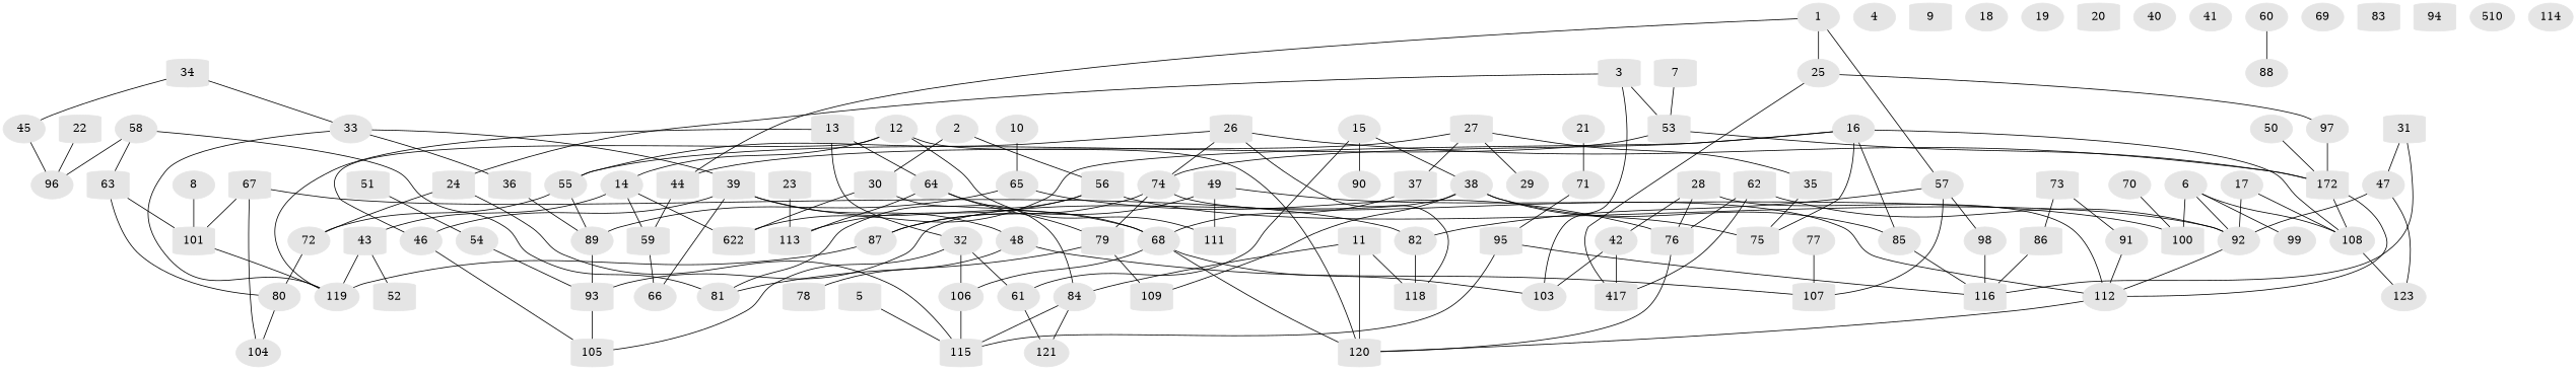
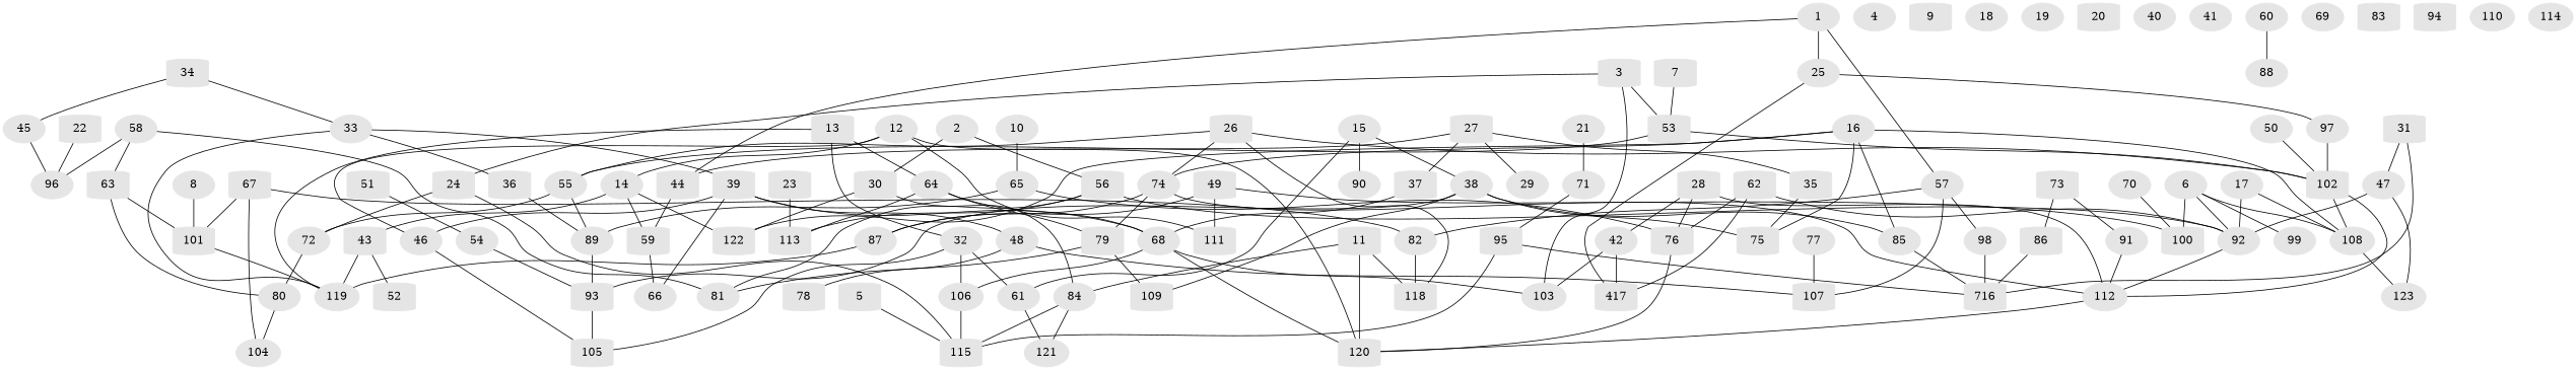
  graph {
    node [color=gray90 shape=ellipse style=filled]
    1
    25
    44 [shape=cylinder]
    57
    97
    n6 [label=417 shape=cylinder]
    59 [shape=cylinder]
    107 [shape=cylinder]
    82
    98
    30 [shape=cylinder]
    2
    56 [shape=cylinder]
    84
-   122 [shape=cylinder label=622]
+   122 [shape=cylinder]
    92
    113 [shape=cylinder]
    81
    3 [shape=cylinder]
    24 [shape=cylinder]
    53 [shape=cylinder]
    103
    115 [shape=cylinder]
    72
    55
-   102 [shape=cylinder label=172]
+   102 [shape=cylinder]
    4
    5 [shape=cylinder]
    6
    99
    100 [shape=cylinder]
    108
    112
    123
    7 [shape=cylinder]
    101 [shape=cylinder]
    8
    119
    9 [shape=cylinder]
    10
    65
    89
    76 [shape=cylinder]
    11 [shape=cylinder]
    118 [shape=cylinder]
    120 [shape=cylinder]
    121
    12
    14
    46
    111 [shape=cylinder]
    43 [shape=cylinder]
    105 [shape=cylinder]
    13 [shape=cylinder]
    32
    64
    61
    106
    68
    79 [shape=cylinder]
    52 [shape=cylinder]
    66
    15
    38
    90
    75 [shape=cylinder]
    85
    93 [shape=cylinder]
    109 [shape=cylinder]
    16
    74
    87
-   116 [shape=cylinder]
+   116 [shape=cylinder label=716]
    17
    18
    19
    20 [shape=cylinder]
    21
    71
    95 [shape=cylinder]
    22 [shape=cylinder]
    96
    23 [shape=cylinder]
    80
    26 [shape=cylinder]
    27 [shape=cylinder]
    29
    35 [shape=cylinder]
    37 [shape=cylinder]
    28 [shape=cylinder]
    42
    31 [shape=cylinder]
    47
    33
    36 [shape=cylinder]
    39 [shape=cylinder]
    48
    34 [shape=cylinder]
    45
    78 [shape=cylinder]
    40
    41
    49 [shape=cylinder]
    50
    51 [shape=cylinder]
    54
    58
    63 [shape=cylinder]
    60
    88
    62 [shape=cylinder]
    104
    67 [shape=cylinder]
    69
    70
    73 [shape=cylinder]
    86 [shape=cylinder]
    91
    77
    83 [shape=cylinder]
    94 [shape=cylinder]
-   110 [label=510]
+   110
    114
    1 -- 25
    1 -- 44
    1 -- 57
    25 -- 97
    25 -- n6
    44 -- 59
    57 -- 107
    57 -- 82
    57 -- 98
    97 -- 102
    59 -- 66
    82 -- 118
    98 -- 116
    30 -- 84
    30 -- 122
    2 -- 30
    2 -- 56
    56 -- 92
    56 -- 113
    56 -- 81
    84 -- 115
    84 -- 121
    92 -- 112
    3 -- 24
    3 -- 53
    3 -- 103
    24 -- 115
    24 -- 72
    53 -- 55
    53 -- 102
    72 -- 80
    55 -- 72
    55 -- 89
    102 -- 108
    102 -- 112
    5 -- 115
    6 -- 92
    6 -- 99
    6 -- 100
    6 -- 108
    108 -- 123
    112 -- 120
    7 -- 53
    101 -- 119
    8 -- 101
    10 -- 65
    65 -- 89
    65 -- 76
    89 -- 93
    76 -- 120
    11 -- 84
    11 -- 118
    11 -- 120
    12 -- 120
    12 -- 14
    12 -- 46
    12 -- 111
    14 -- 59
    14 -- 122
    14 -- 43
    46 -- 105
    43 -- 119
    43 -- 52
    13 -- 119
    13 -- 32
    13 -- 64
    32 -- 105
    32 -- 61
    32 -- 106
    64 -- 113
    64 -- 68
    64 -- 79
    61 -- 121
    106 -- 115
    68 -- 103
    68 -- 120
    68 -- 106
    79 -- 81
    79 -- 109
    15 -- 61
    15 -- 38
    15 -- 90
    38 -- 75
    38 -- 85
    38 -- 93
    38 -- 109
    85 -- 116
    93 -- 105
    16 -- 122
    16 -- 108
    16 -- 75
    16 -- 85
    16 -- 74
    74 -- 112
    74 -- 79
    74 -- 87
    87 -- 119
    17 -- 92
    17 -- 108
    21 -- 71
    71 -- 95
    95 -- 115
    95 -- 116
    22 -- 96
    23 -- 113
    80 -- 104
    26 -- 55
    26 -- 102
    26 -- 118
    26 -- 74
    27 -- 44
    27 -- 29
    27 -- 35
    27 -- 37
    35 -- 75
    37 -- 68
    28 -- 112
    28 -- 76
    28 -- 42
    42 -- n6
    42 -- 103
    31 -- 116
    31 -- 47
    47 -- 92
    47 -- 123
    33 -- 119
    33 -- 36
    33 -- 39
    36 -- 89
    39 -- 46
    39 -- 68
    39 -- 66
    39 -- 48
    48 -- 107
    48 -- 78
    34 -- 33
    34 -- 45
    45 -- 96
    49 -- 100
    49 -- 111
    49 -- 87
    50 -- 102
    51 -- 54
    54 -- 93
    58 -- 81
    58 -- 96
    58 -- 63
    63 -- 101
    63 -- 80
    60 -- 88
    62 -- n6
    62 -- 92
    62 -- 76
    67 -- 82
    67 -- 101
    67 -- 104
    70 -- 100
    73 -- 86
    73 -- 91
    86 -- 116
    91 -- 112
    77 -- 107
  }
